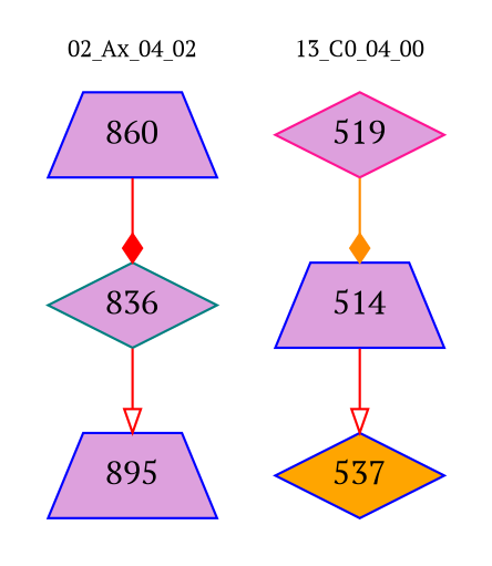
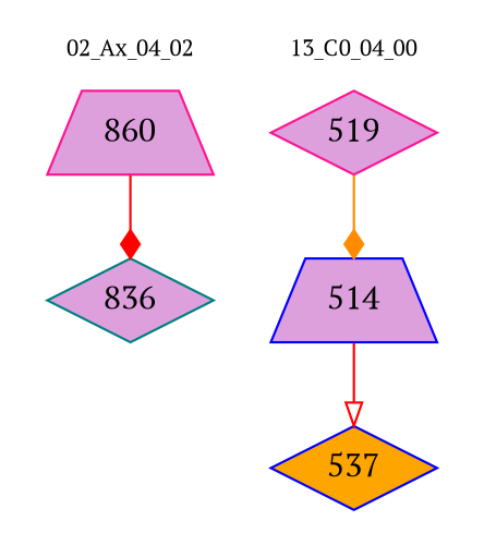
  digraph {
    fontname="PT Serif"
    node [color=blue fillcolor=plum fontname="PT Serif" shape=trapezium style=filled]
    edge [arrowhead=diamond color=red fontname="PT Serif"]
-   n1 [label=860]
+   n1 [color=deeppink label=860]
    n2 [color=teal label=836 shape=diamond]
-   n3 [label=895]
    n4 [color=deeppink label=519 shape=diamond]
    n5 [label=514]
    n6 [fillcolor=orange label=537 shape=diamond]
    subgraph cluster_1 {
      color=white
      fontsize=10
      label="02_Ax_04_02"
      n1
      n2
-     n3
    }
    subgraph cluster_2 {
      color=white
      fontsize=10
      label="13_C0_04_00"
      n4
      n5
      n6
    }
    n1 -> n2
-   n2 -> n3 [arrowhead=onormal]
    n4 -> n5 [color=darkorange]
    n5 -> n6 [arrowhead=onormal]
  }
